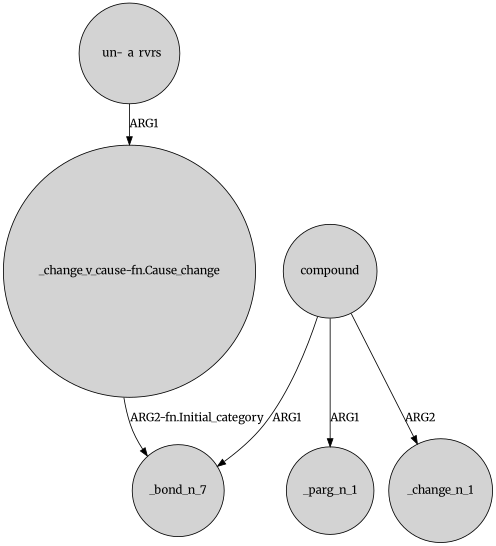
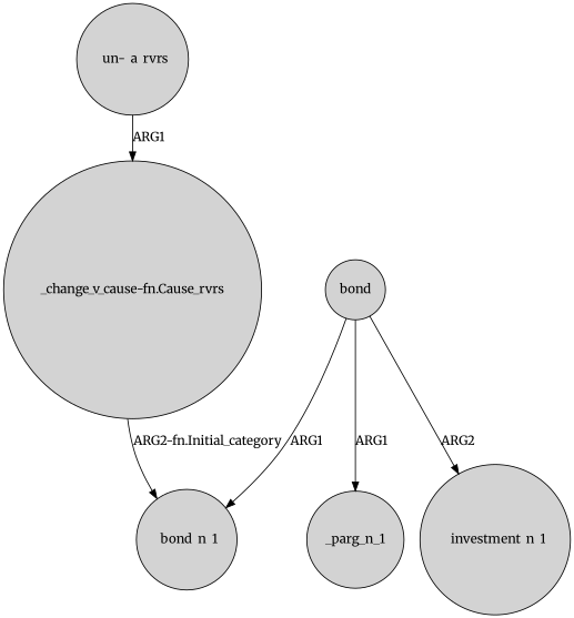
  digraph {
    fontname=Merriweather
    node [fontname=Merriweather shape=circle style=filled]
    edge [fontname=Merriweather]
    "_un-_a_rvrs"
-   "_change_v_cause-fn.Cause_change"
-   _bond_n_1 [label=_bond_n_7]
-   compound
+   "_change_v_cause-fn.Cause_change" [label="_change_v_cause-fn.Cause_rvrs"]
+   _bond_n_1
+   compound [label=bond]
    n5 [label=_parg_n_1]
-   _investment_n_1 [label=_change_n_1]
+   _investment_n_1
    "_un-_a_rvrs" -> "_change_v_cause-fn.Cause_change" [label=ARG1]
    "_change_v_cause-fn.Cause_change" -> _bond_n_1 [label="ARG2-fn.Initial_category"]
    compound -> _bond_n_1 [label=ARG1]
    compound -> n5 [label=ARG1]
    compound -> _investment_n_1 [label=ARG2]
  }
